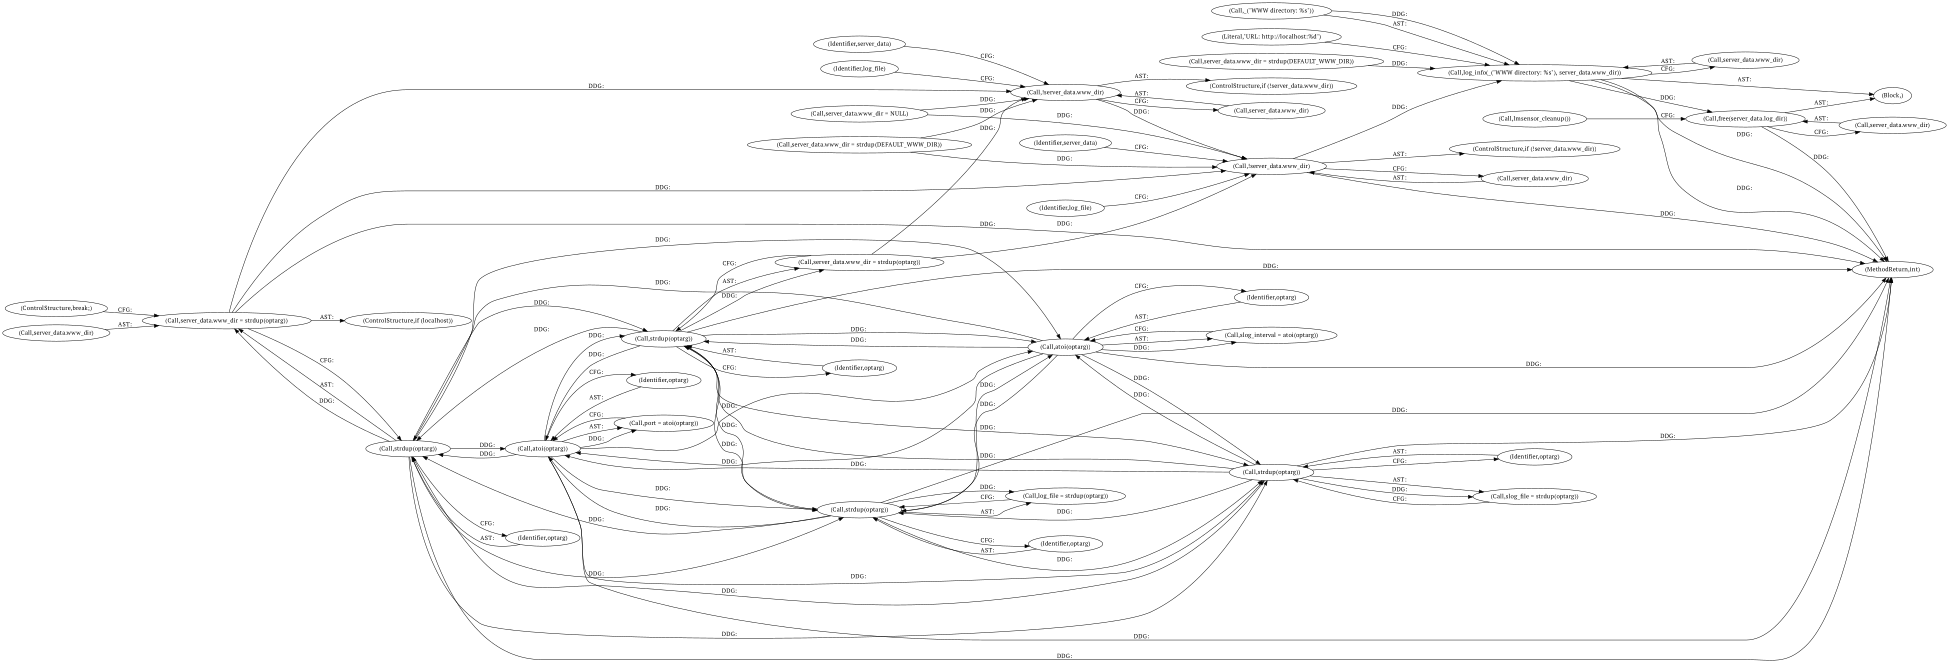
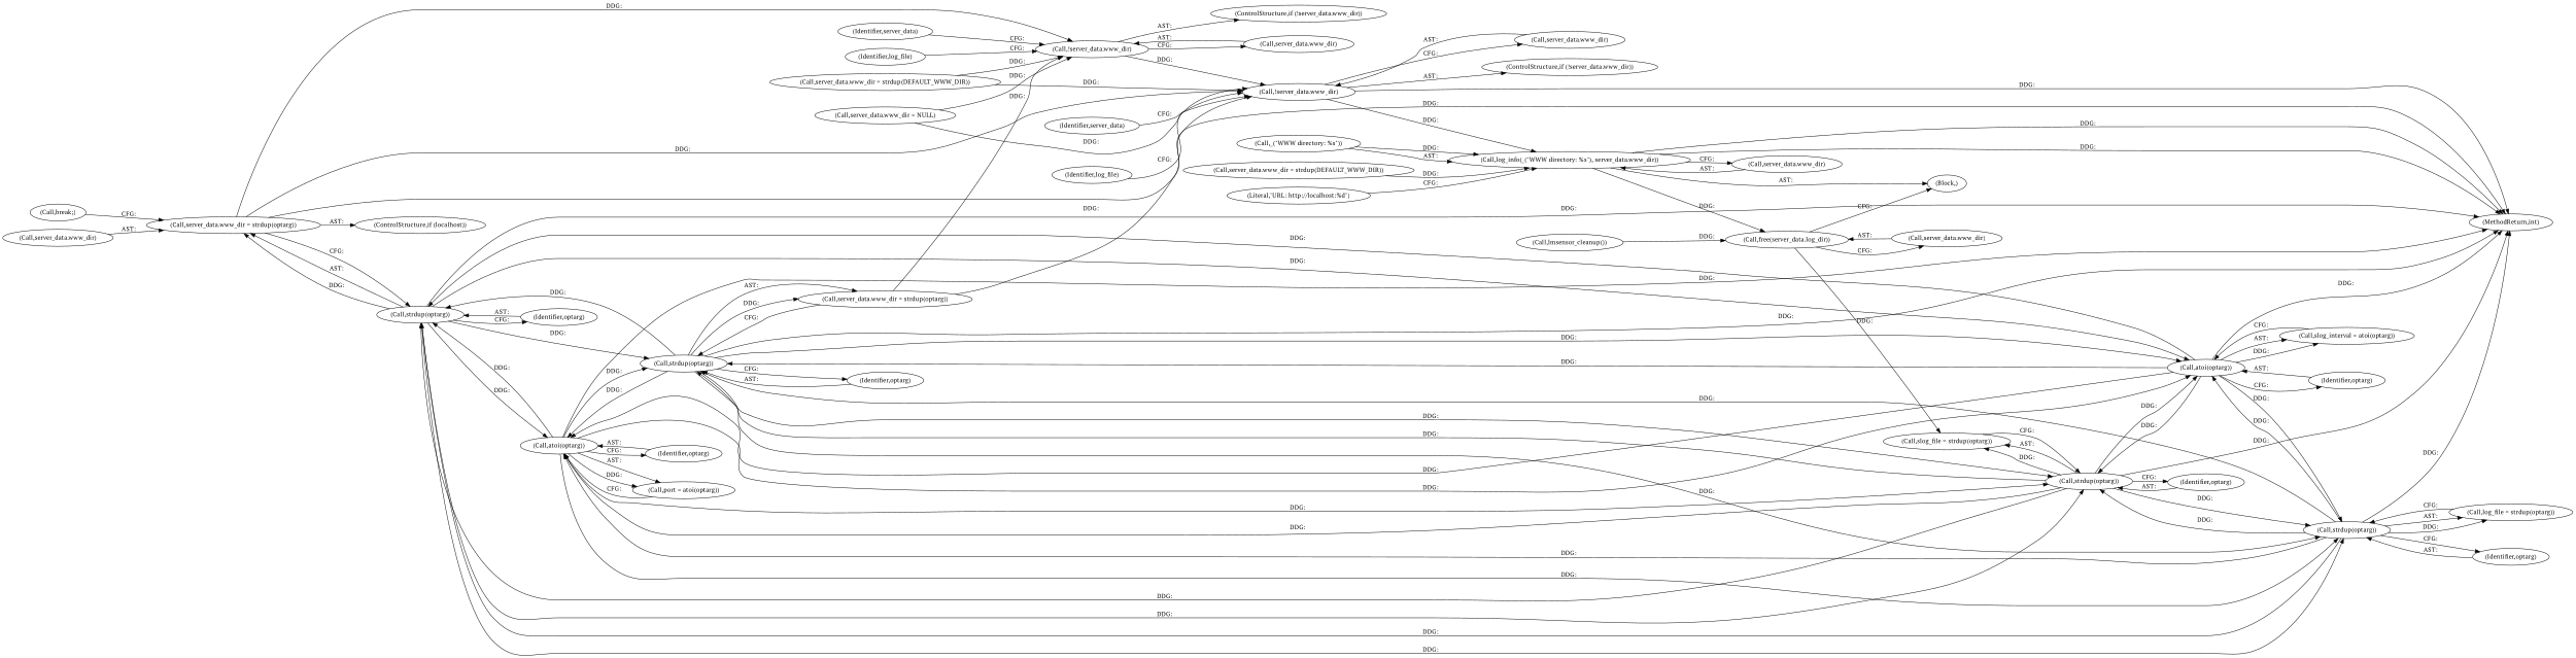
  digraph {
    fontname="PT Serif"
    rankdir=LR
    node [fontname="PT Serif"]
    edge [fontname="PT Serif"]
    n1 [label="(Call,server_data.www_dir = strdup(optarg))"]
    n2 [label="(Call,strdup(optarg))"]
    n3 [label="(Call,!server_data.www_dir)"]
    n4 [label="(Call,!server_data.www_dir)"]
    n5 [label="(ControlStructure,if (localhost))"]
    n6 [label="(MethodReturn,int)"]
    n7 [label="(Call,atoi(optarg))"]
    n8 [label="(Call,strdup(optarg))"]
    n9 [label="(Call,strdup(optarg))"]
    n10 [label="(Call,strdup(optarg))"]
    n11 [label="(Call,atoi(optarg))"]
    n12 [label="(Identifier,optarg)"]
    n13 [label="(Call,server_data.www_dir)"]
    n14 [label="(ControlStructure,if (!server_data.www_dir))"]
    n15 [label="(Call,log_info(_(\"WWW directory: %s\"), server_data.www_dir))"]
    n16 [label="(Call,server_data.www_dir)"]
    n17 [label="(ControlStructure,if (!server_data.www_dir))"]
    n18 [label="(Identifier,optarg)"]
    n19 [label="(Call,port = atoi(optarg))"]
    n20 [label="(Call,server_data.www_dir = strdup(optarg))"]
    n21 [label="(Identifier,optarg)"]
    n22 [label="(Identifier,optarg)"]
    n23 [label="(Call,log_file = strdup(optarg))"]
    n24 [label="(Call,slog_file = strdup(optarg))"]
    n25 [label="(Identifier,optarg)"]
    n26 [label="(Call,slog_interval = atoi(optarg))"]
    n27 [label="(Identifier,optarg)"]
    n28 [label="(Call,free(server_data.log_dir))"]
    n29 [label="(Call,server_data.www_dir)"]
    n30 [label="(Block,)"]
    n31 [label="(Call,server_data.www_dir)"]
    n32 [label="(Call,server_data.www_dir = NULL)"]
    n33 [label="(Identifier,log_file)"]
    n34 [label="(Call,_(\"WWW directory: %s\"))"]
    n35 [label="(Identifier,server_data)"]
    n36 [label="(Identifier,server_data)"]
    n37 [label="(Literal,\"URL: http://localhost:%d\")"]
    n38 [label="(Call,server_data.www_dir = strdup(DEFAULT_WWW_DIR))"]
-   n39 [label="(ControlStructure,break;)"]
+   n39 [label="(Call,break;)"]
    n40 [label="(Identifier,log_file)"]
    n41 [label="(Call,lmsensor_cleanup())"]
    n42 [label="(Call,server_data.www_dir)"]
    n43 [label="(Call,server_data.www_dir = strdup(DEFAULT_WWW_DIR))"]
    n1 -> n2 [label="CFG: "]
    n1 -> n3 [label="DDG: "]
    n1 -> n4 [label="DDG: "]
    n1 -> n5 [label="AST: "]
    n1 -> n6 [label="DDG: "]
    n2 -> n1 [label="AST: "]
    n2 -> n1 [label="DDG: "]
    n2 -> n6 [label="DDG: "]
    n2 -> n7 [label="DDG: "]
    n2 -> n8 [label="DDG: "]
    n2 -> n9 [label="DDG: "]
    n2 -> n10 [label="DDG: "]
    n2 -> n11 [label="DDG: "]
    n2 -> n12 [label="CFG: "]
    n3 -> n4 [label="DDG: "]
    n3 -> n13 [label="CFG: "]
    n3 -> n14 [label="AST: "]
    n4 -> n6 [label="DDG: "]
    n4 -> n15 [label="DDG: "]
    n4 -> n16 [label="CFG: "]
    n4 -> n17 [label="AST: "]
    n7 -> n2 [label="DDG: "]
    n7 -> n6 [label="DDG: "]
    n7 -> n8 [label="DDG: "]
    n7 -> n9 [label="DDG: "]
    n7 -> n10 [label="DDG: "]
    n7 -> n11 [label="DDG: "]
    n7 -> n18 [label="CFG: "]
    n7 -> n19 [label="AST: "]
    n7 -> n19 [label="DDG: "]
    n8 -> n2 [label="DDG: "]
    n8 -> n6 [label="DDG: "]
    n8 -> n7 [label="DDG: "]
    n8 -> n9 [label="DDG: "]
    n8 -> n10 [label="DDG: "]
    n8 -> n11 [label="DDG: "]
    n8 -> n20 [label="AST: "]
    n8 -> n20 [label="DDG: "]
    n8 -> n21 [label="CFG: "]
    n9 -> n2 [label="DDG: "]
    n9 -> n6 [label="DDG: "]
    n9 -> n7 [label="DDG: "]
    n9 -> n8 [label="DDG: "]
    n9 -> n10 [label="DDG: "]
    n9 -> n11 [label="DDG: "]
    n9 -> n22 [label="CFG: "]
    n9 -> n23 [label="AST: "]
    n9 -> n23 [label="DDG: "]
    n10 -> n2 [label="DDG: "]
    n10 -> n6 [label="DDG: "]
    n10 -> n7 [label="DDG: "]
    n10 -> n8 [label="DDG: "]
    n10 -> n9 [label="DDG: "]
    n10 -> n11 [label="DDG: "]
    n10 -> n24 [label="AST: "]
    n10 -> n24 [label="DDG: "]
    n10 -> n25 [label="CFG: "]
    n11 -> n2 [label="DDG: "]
    n11 -> n6 [label="DDG: "]
    n11 -> n7 [label="DDG: "]
    n11 -> n8 [label="DDG: "]
    n11 -> n9 [label="DDG: "]
    n11 -> n10 [label="DDG: "]
    n11 -> n26 [label="AST: "]
    n11 -> n26 [label="DDG: "]
    n11 -> n27 [label="CFG: "]
    n12 -> n2 [label="AST: "]
    n13 -> n3 [label="AST: "]
    n15 -> n6 [label="DDG: "]
    n15 -> n6 [label="DDG: "]
    n15 -> n28 [label="DDG: "]
    n15 -> n29 [label="CFG: "]
    n15 -> n30 [label="AST: "]
    n16 -> n4 [label="AST: "]
    n18 -> n7 [label="AST: "]
    n19 -> n7 [label="CFG: "]
    n20 -> n3 [label="DDG: "]
    n20 -> n4 [label="DDG: "]
    n20 -> n8 [label="CFG: "]
    n21 -> n8 [label="AST: "]
    n22 -> n9 [label="AST: "]
    n23 -> n9 [label="CFG: "]
    n24 -> n10 [label="CFG: "]
    n25 -> n10 [label="AST: "]
    n26 -> n11 [label="CFG: "]
    n27 -> n11 [label="AST: "]
-   n28 -> n6 [label="DDG: "]
-   n28 -> n30 [label="AST: "]
+   n28 -> n24 [label="DDG: "]
+   n28 -> n30 [label="CFG: "]
    n28 -> n31 [label="CFG: "]
    n29 -> n15 [label="AST: "]
    n31 -> n28 [label="AST: "]
    n32 -> n3 [label="DDG: "]
    n32 -> n4 [label="DDG: "]
    n33 -> n4 [label="CFG: "]
    n34 -> n15 [label="AST: "]
    n34 -> n15 [label="DDG: "]
    n35 -> n3 [label="CFG: "]
    n36 -> n4 [label="CFG: "]
    n37 -> n15 [label="CFG: "]
    n38 -> n3 [label="DDG: "]
    n38 -> n4 [label="DDG: "]
    n39 -> n1 [label="CFG: "]
    n40 -> n3 [label="CFG: "]
-   n41 -> n28 [label="CFG: "]
+   n41 -> n28 [label="DDG: "]
    n42 -> n1 [label="AST: "]
    n43 -> n15 [label="DDG: "]
  }
